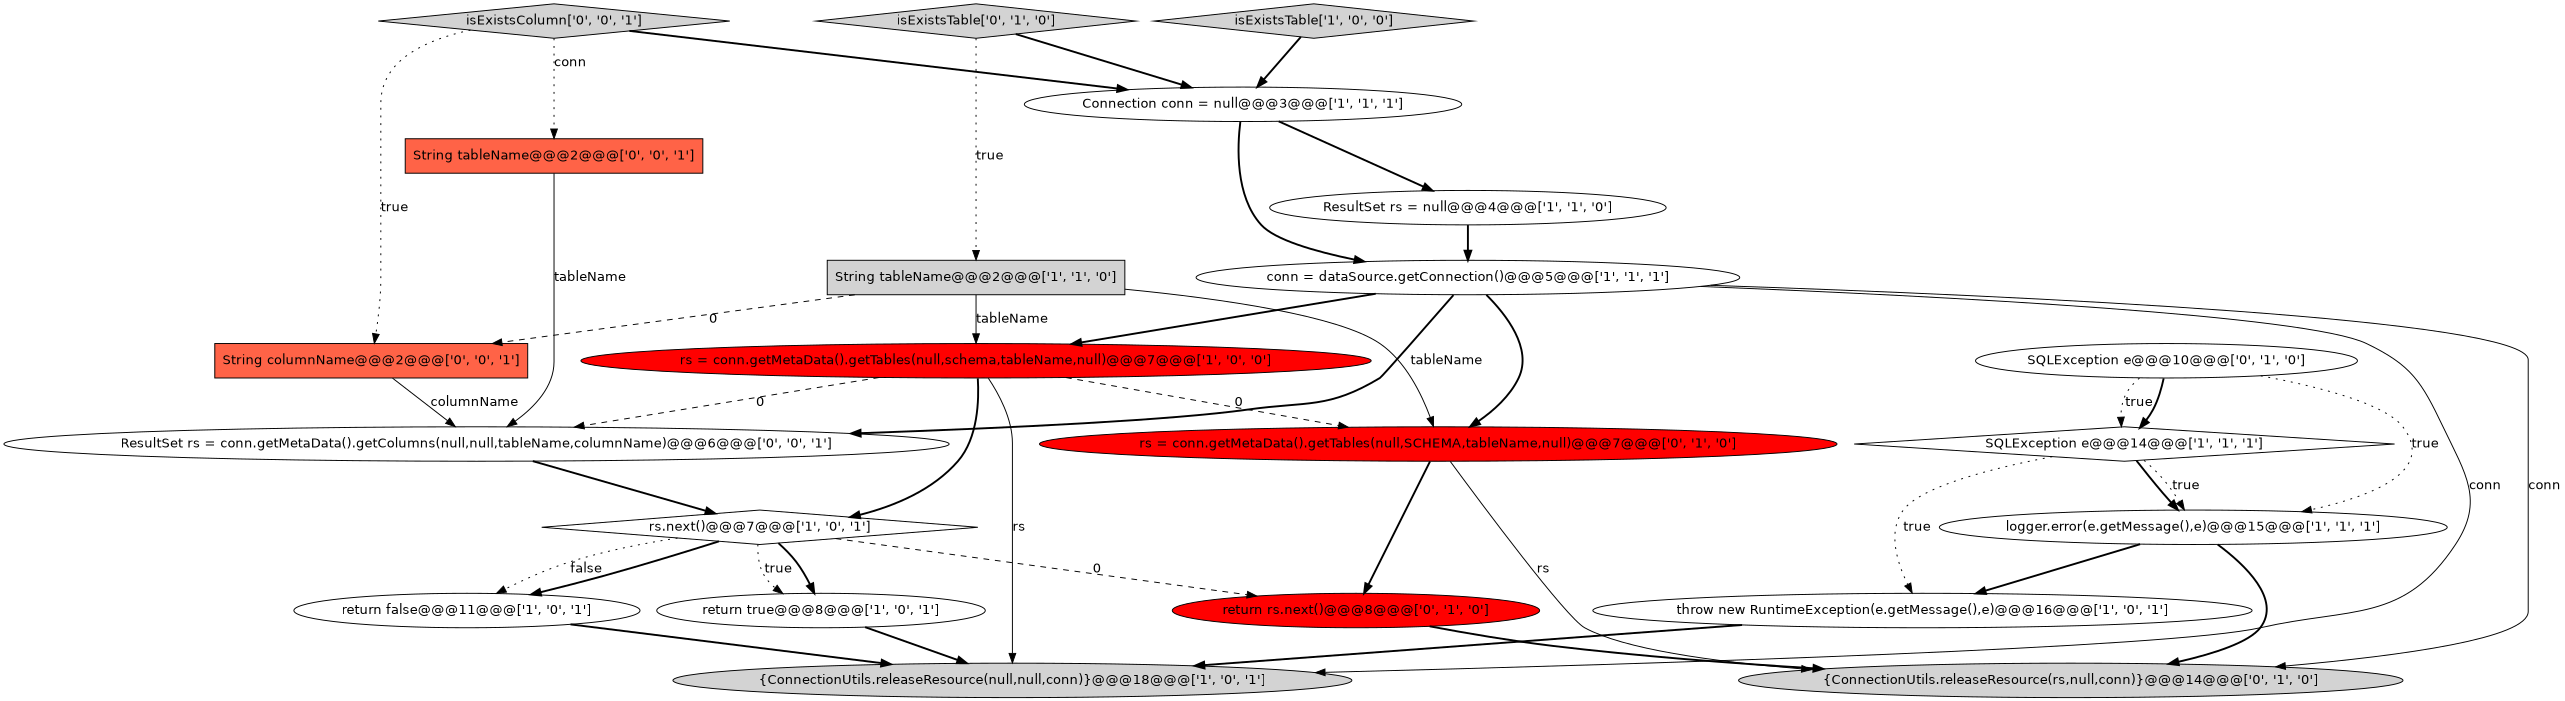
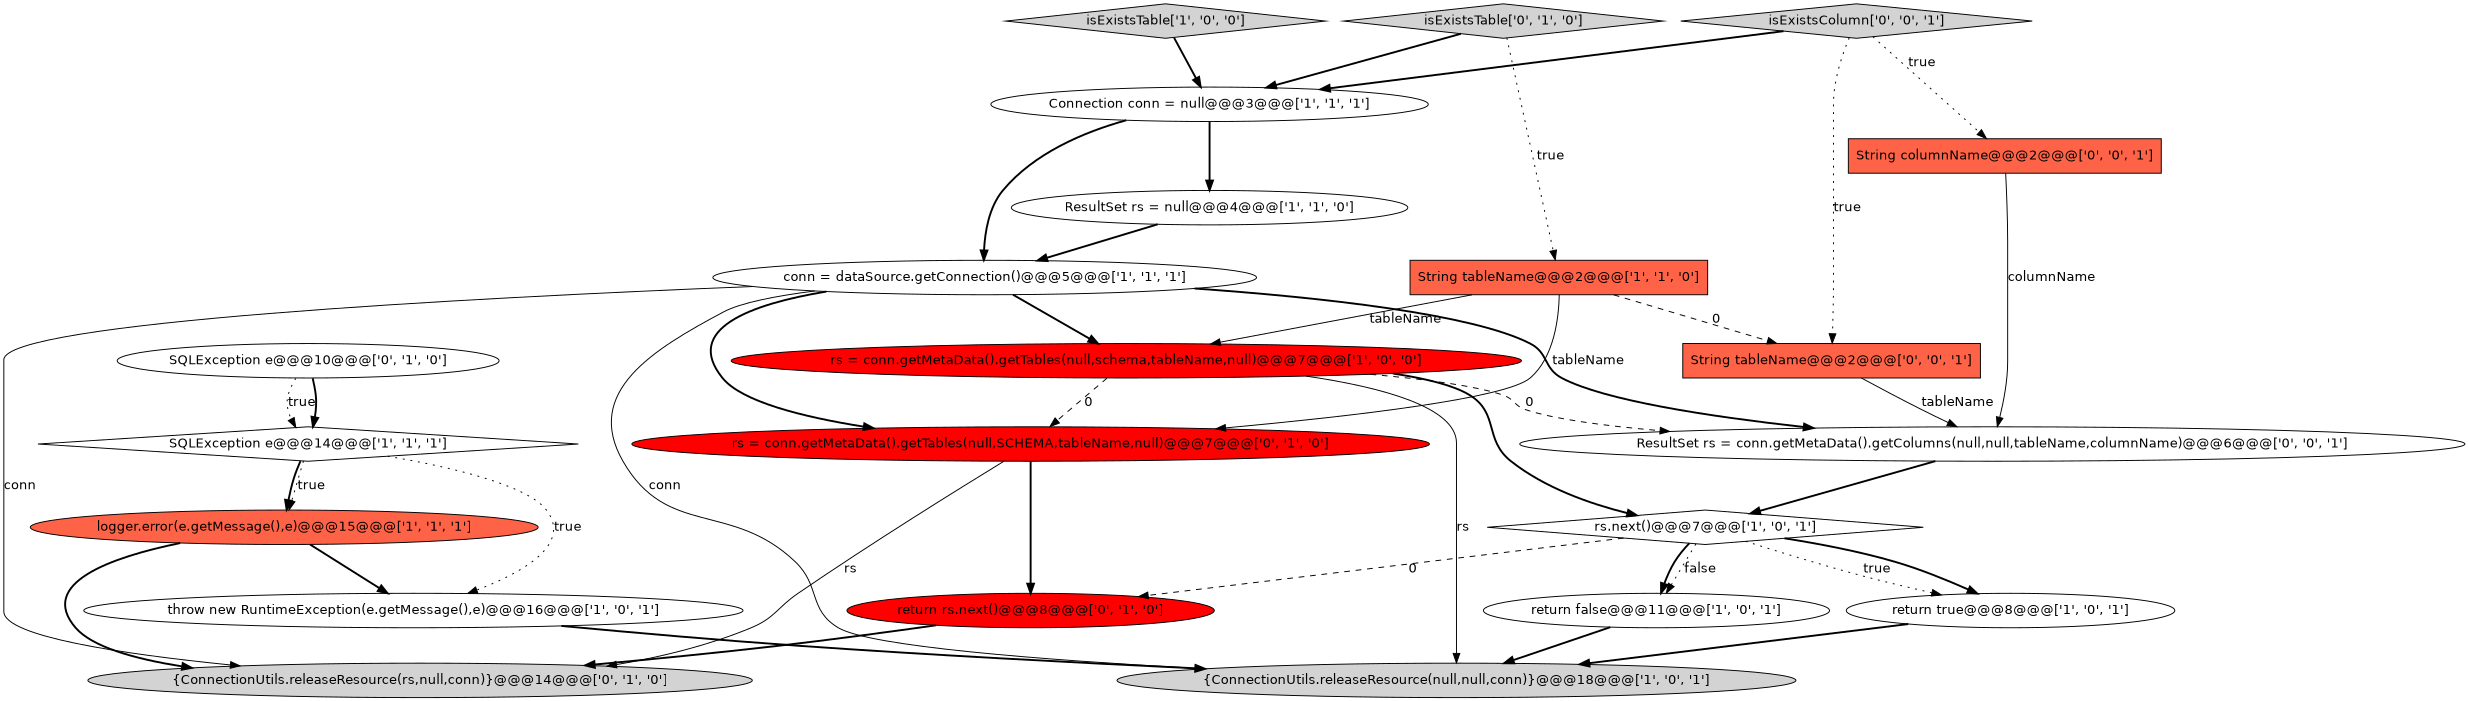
  digraph {
    fontname="DejaVu Sans"
    node [fillcolor=white fontname="DejaVu Sans" shape=ellipse style=filled]
    edge [fontname="DejaVu Sans" style=bold]
    n1 [fillcolor=tomato label="String tableName@@@2@@@['0', '0', '1']" shape=box]
    n2 [label="ResultSet rs = conn.getMetaData().getColumns(null,null,tableName,columnName)@@@6@@@['0', '0', '1']"]
    n3 [label="rs.next()@@@7@@@['1', '0', '1']" shape=diamond]
    n4 [label="ResultSet rs = null@@@4@@@['1', '1', '0']"]
    n5 [label="conn = dataSource.getConnection()@@@5@@@['1', '1', '1']"]
    n6 [fillcolor=lightgray label="{ConnectionUtils.releaseResource(null,null,conn)}@@@18@@@['1', '0', '1']"]
    n7 [fillcolor=red label="rs = conn.getMetaData().getTables(null,SCHEMA,tableName,null)@@@7@@@['0', '1', '0']"]
    n8 [fillcolor=red label="rs = conn.getMetaData().getTables(null,schema,tableName,null)@@@7@@@['1', '0', '0']"]
    n9 [fillcolor=lightgray label="{ConnectionUtils.releaseResource(rs,null,conn)}@@@14@@@['0', '1', '0']"]
    n10 [fillcolor=lightgray label="isExistsTable['0', '1', '0']" shape=diamond]
-   n11 [fillcolor=lightgray label="String tableName@@@2@@@['1', '1', '0']" shape=box]
+   n11 [fillcolor=tomato label="String tableName@@@2@@@['1', '1', '0']" shape=box]
    n12 [label="Connection conn = null@@@3@@@['1', '1', '1']"]
    n13 [label="return true@@@8@@@['1', '0', '1']"]
    n14 [fillcolor=red label="return rs.next()@@@8@@@['0', '1', '0']"]
    n15 [label="return false@@@11@@@['1', '0', '1']"]
    n16 [label="throw new RuntimeException(e.getMessage(),e)@@@16@@@['1', '0', '1']"]
    n17 [label="SQLException e@@@10@@@['0', '1', '0']"]
    n18 [label="SQLException e@@@14@@@['1', '1', '1']" shape=diamond]
-   n19 [label="logger.error(e.getMessage(),e)@@@15@@@['1', '1', '1']"]
+   n19 [fillcolor=tomato label="logger.error(e.getMessage(),e)@@@15@@@['1', '1', '1']"]
    n20 [fillcolor=lightgray label="isExistsTable['1', '0', '0']" shape=diamond]
    n21 [fillcolor=lightgray label="isExistsColumn['0', '0', '1']" shape=diamond]
    n22 [fillcolor=tomato label="String columnName@@@2@@@['0', '0', '1']" shape=box]
    n1 -> n2 [label=tableName style=solid]
    n2 -> n3
    n3 -> n13
    n3 -> n13 [label=true style=dotted]
    n3 -> n14 [label=0 style=dashed]
    n3 -> n15 [label=false style=dotted]
    n3 -> n15
    n4 -> n5
    n5 -> n2
    n5 -> n6 [label=conn style=solid]
    n5 -> n7
    n5 -> n8
    n5 -> n9 [label=conn style=solid]
    n7 -> n9 [label=rs style=solid]
    n7 -> n14
    n8 -> n2 [label=0 style=dashed]
    n8 -> n3
    n8 -> n6 [label=rs style=solid]
    n8 -> n7 [label=0 style=dashed]
    n10 -> n11 [label=true style=dotted]
    n10 -> n12
-   n11 -> n22 [label=0 style=dashed]
+   n11 -> n1 [label=0 style=dashed]
    n11 -> n7 [label=tableName style=solid]
    n11 -> n8 [label=tableName style=solid]
    n12 -> n4
    n12 -> n5
    n13 -> n6
    n14 -> n9
    n15 -> n6
    n16 -> n6
    n17 -> n18 [label=true style=dotted]
    n17 -> n18
-   n17 -> n19 [label=true style=dotted]
    n18 -> n16 [label=true style=dotted]
    n18 -> n19
    n18 -> n19 [label=true style=dotted]
    n19 -> n9
    n19 -> n16
    n20 -> n12
-   n21 -> n1 [label=conn style=dotted]
+   n21 -> n1 [label=true style=dotted]
    n21 -> n12
    n21 -> n22 [label=true style=dotted]
    n22 -> n2 [label=columnName style=solid]
  }
